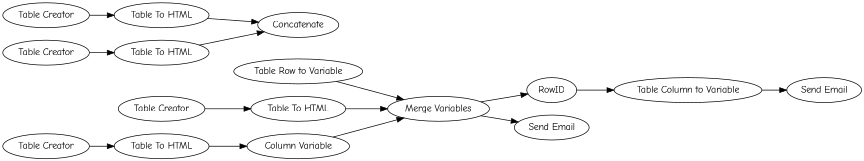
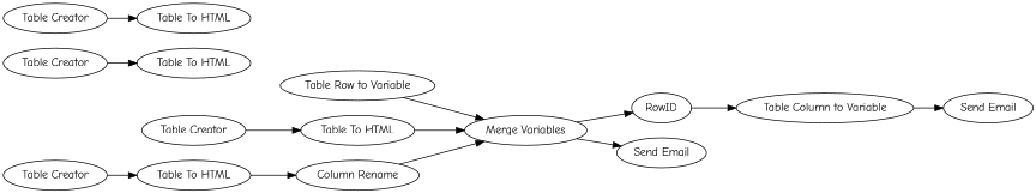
  digraph {
    fontname="Comic Neue"
    rankdir=LR
    node [fontname="Comic Neue"]
    edge [fontname="Comic Neue"]
    n1 [label="Table To HTML"]
-   n2 [label="Column Variable"]
+   n2 [label="Column Rename"]
    n3 [label="Merge Variables"]
    n4 [label="Table Row to Variable"]
    n5 [label="Table Creator"]
    n6 [label="Table To HTML"]
    n7 [label=RowID]
    n8 [label="Send Email"]
    n9 [label="Table Column to Variable"]
    n10 [label="Send Email"]
-   n11 [label=Concatenate]
    n12 [label="Table To HTML"]
    n13 [label="Table Creator"]
    n14 [label="Table To HTML"]
    n15 [label="Table Creator"]
    n16 [label="Table Creator"]
    n1 -> n2
    n2 -> n3
    n3 -> n7
    n3 -> n8
    n4 -> n3
    n5 -> n6
    n6 -> n3
    n7 -> n9
    n9 -> n10
-   n12 -> n11
    n13 -> n14
-   n14 -> n11
    n15 -> n12
    n16 -> n1
  }
